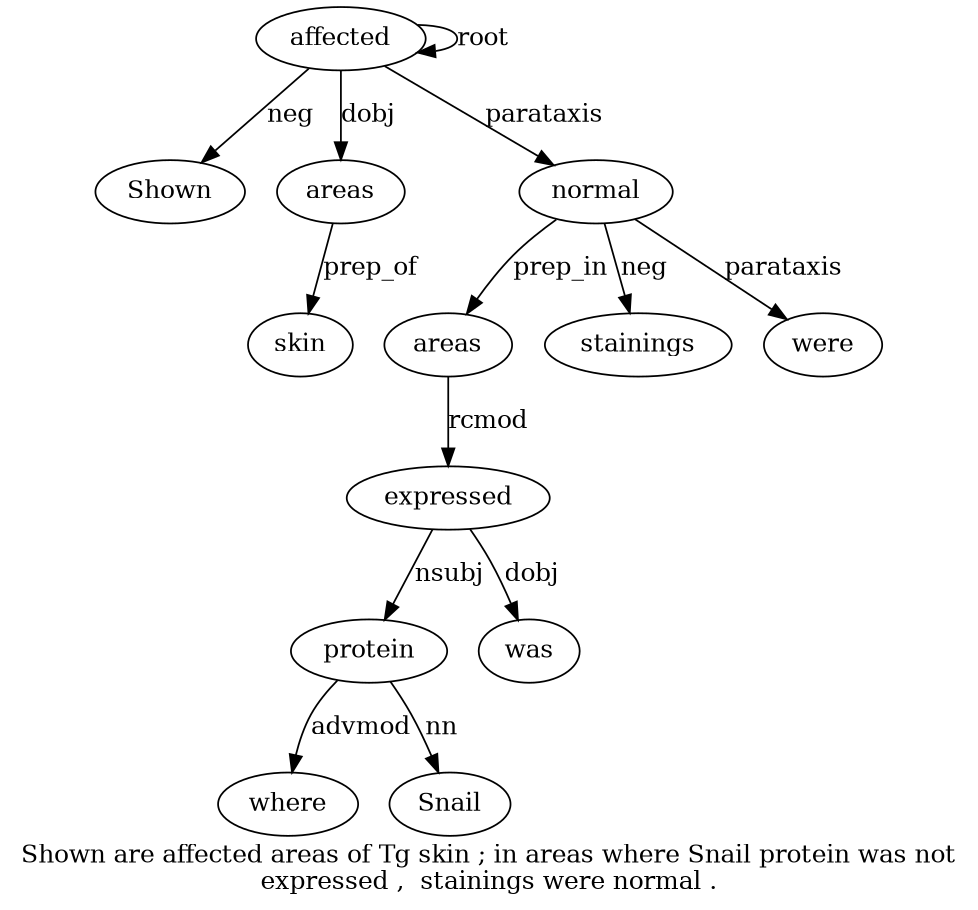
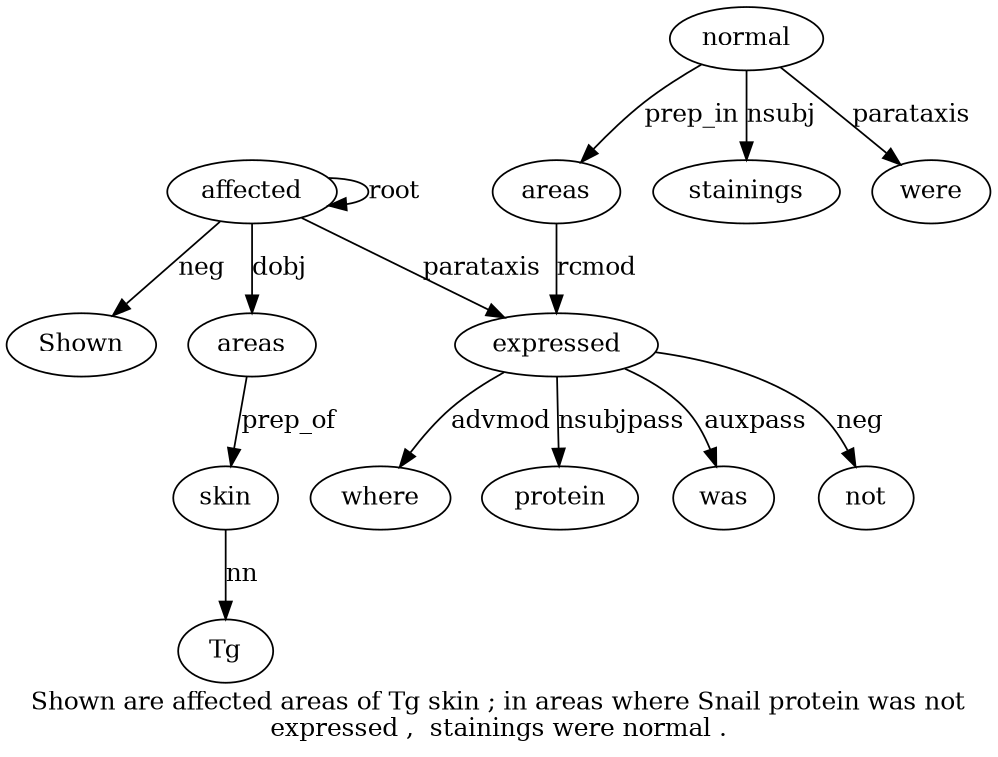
  digraph {
    label="Shown are affected areas of Tg skin ; in areas where Snail protein was not\nexpressed ,  stainings were normal ."
    node [fillcolor=white style=filled]
    n1 [label=affected]
    n2 [label=Shown]
    n3 [label=areas]
    n4 [label=normal]
    n5 [label=skin]
    n6 [label=areas]
    n7 [label=stainings]
    n8 [label=were]
+   n9 [label=Tg]
    n10 [label=expressed]
    n11 [label=where]
    n12 [label=protein]
    n13 [label=was]
-   n15 [label=Snail]
+   n14 [label=not]
    n1 -> n1 [label=root]
    n1 -> n2 [label=neg]
    n1 -> n3 [label=dobj]
-   n1 -> n4 [label=parataxis]
+   n1 -> n10 [label=parataxis]
    n3 -> n5 [label=prep_of]
    n4 -> n6 [label=prep_in]
-   n4 -> n7 [label=neg]
+   n4 -> n7 [label=nsubj]
    n4 -> n8 [label=parataxis]
+   n5 -> n9 [label=nn]
    n6 -> n10 [label=rcmod]
-   n12 -> n11 [label=advmod]
-   n10 -> n12 [label=nsubj]
-   n10 -> n13 [label=dobj]
-   n12 -> n15 [label=nn]
+   n10 -> n11 [label=advmod]
+   n10 -> n12 [label=nsubjpass]
+   n10 -> n13 [label=auxpass]
+   n10 -> n14 [label=neg]
  }
